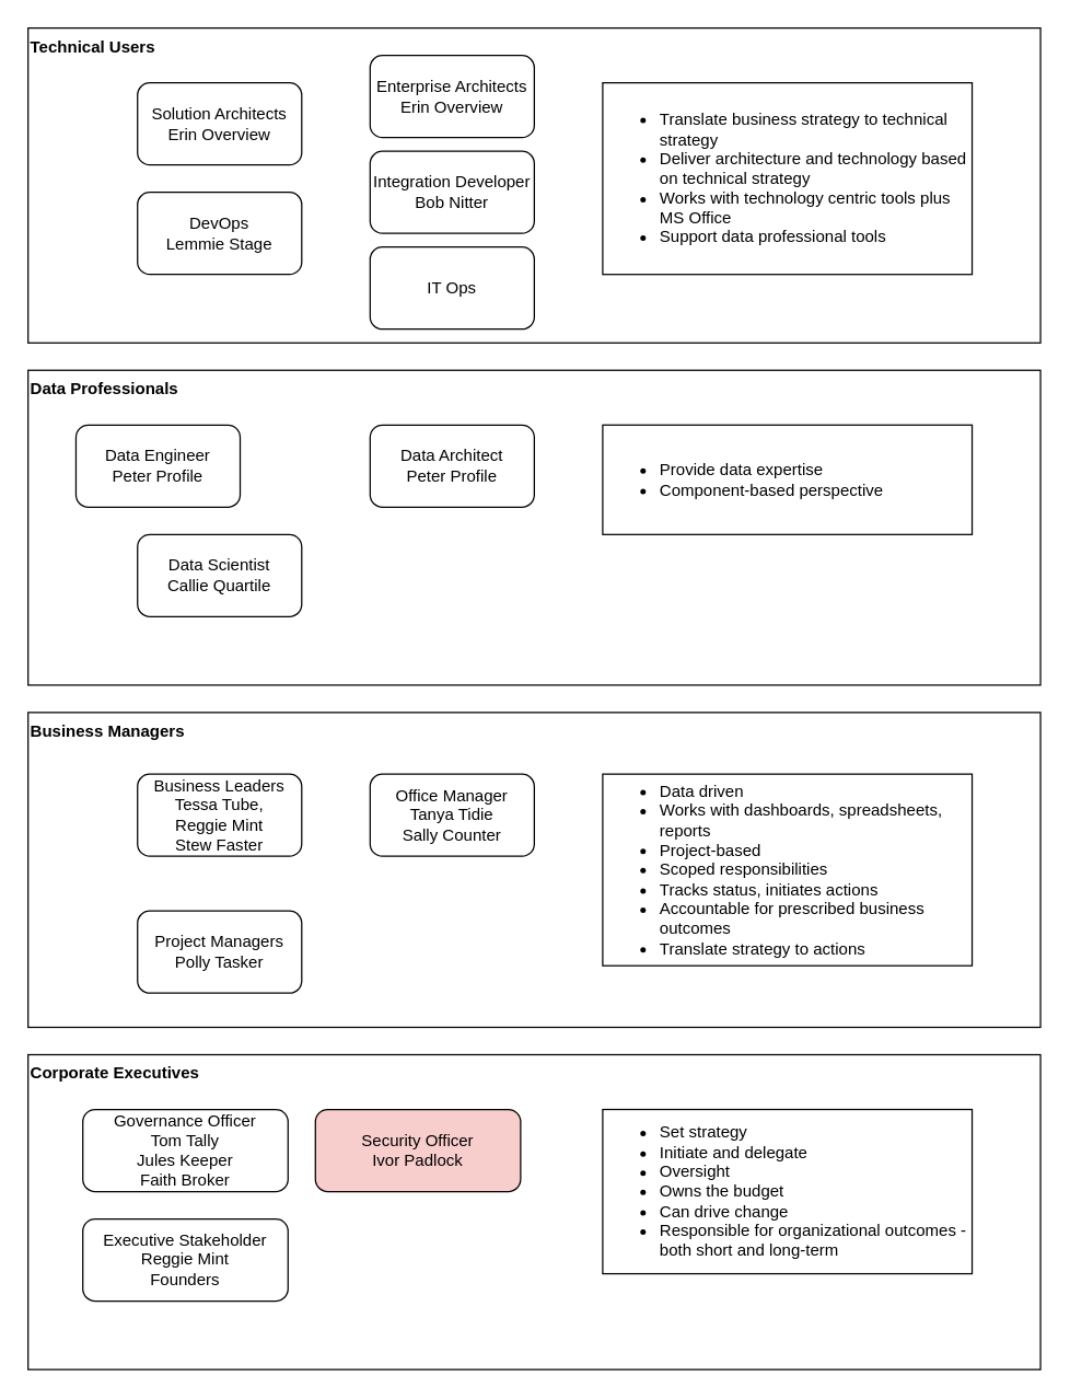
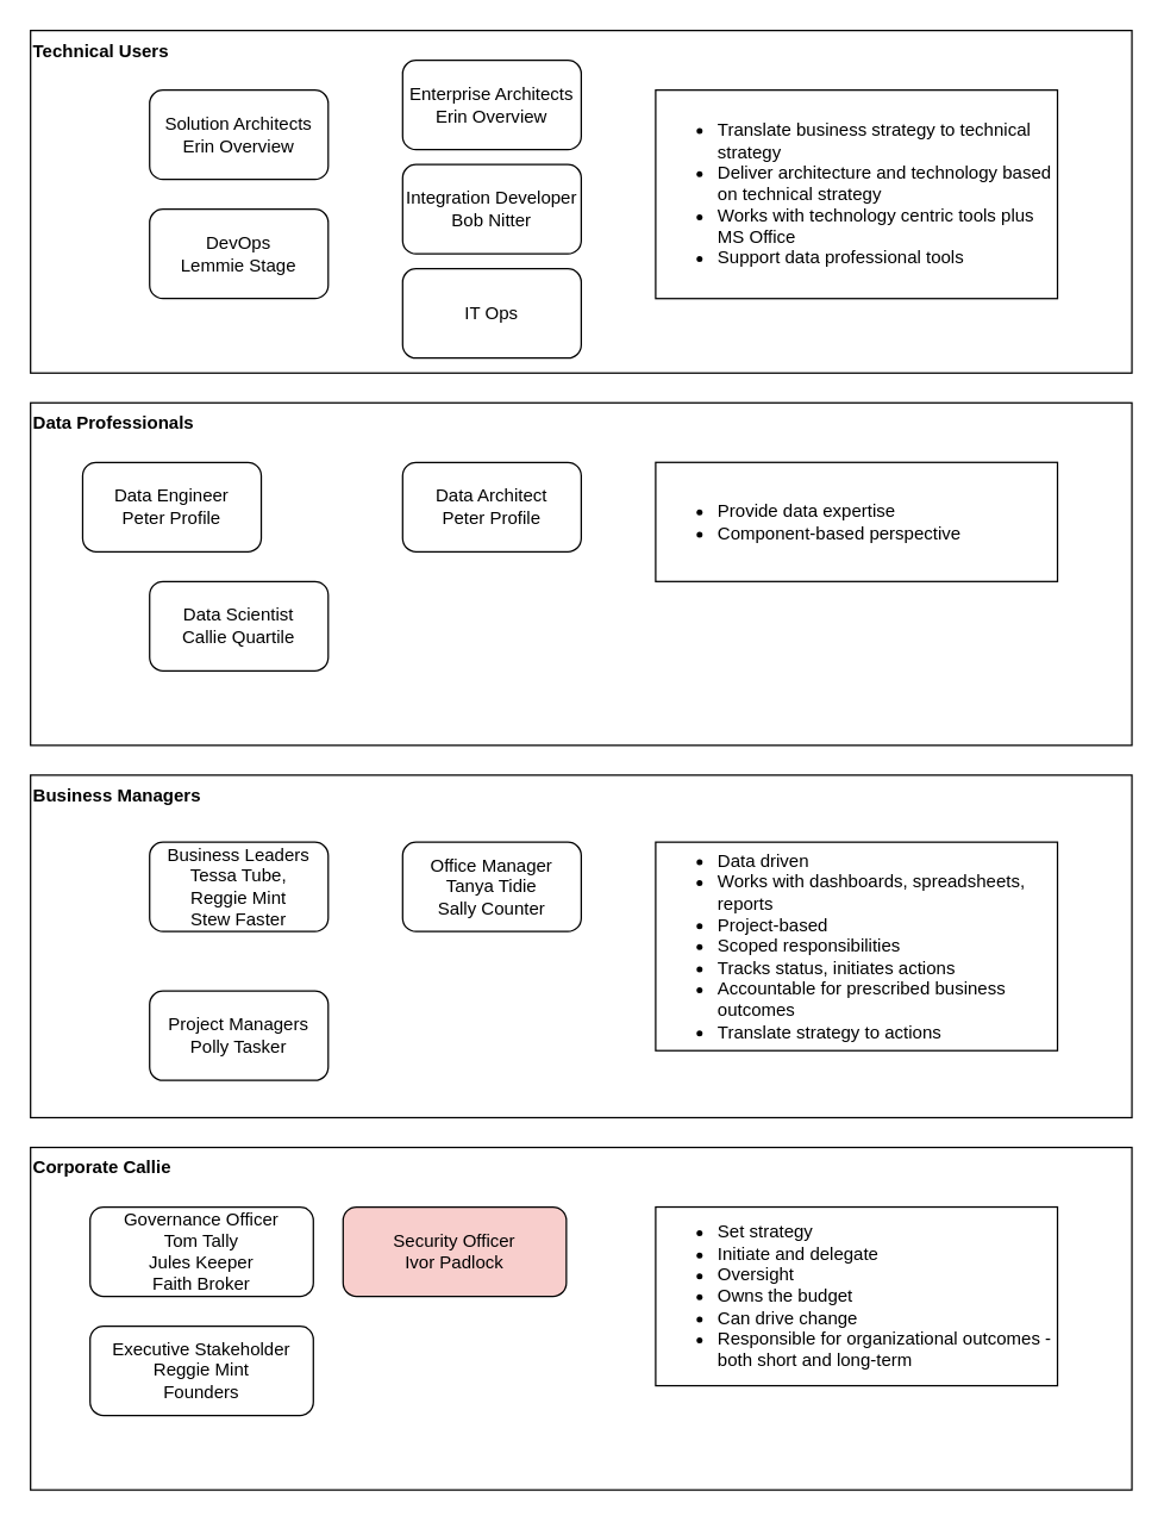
  <mxCell id="0" />
  <mxCell id="1" parent="0" />
  <mxCell id="2" value="Technical Users" style="rounded=0;whiteSpace=wrap;html=1;fontStyle=1;verticalAlign=top;align=left;" parent="1" vertex="1"><mxGeometry x="20" y="20" width="740" height="230" as="geometry" /></mxCell>
  <mxCell id="3" value="Data Professionals" style="rounded=0;whiteSpace=wrap;html=1;fontStyle=1;verticalAlign=top;align=left;" parent="1" vertex="1"><mxGeometry x="20" y="270" width="740" height="230" as="geometry" /></mxCell>
  <mxCell id="4" value="Business Managers" style="rounded=0;whiteSpace=wrap;html=1;fontStyle=1;verticalAlign=top;align=left;" parent="1" vertex="1"><mxGeometry x="20" y="520" width="740" height="230" as="geometry" /></mxCell>
- <mxCell id="5" value="Corporate Executives" style="rounded=0;whiteSpace=wrap;html=1;fontStyle=1;verticalAlign=top;align=left;" parent="1" vertex="1"><mxGeometry x="20" y="770" width="740" height="230" as="geometry" /></mxCell>
+ <mxCell id="5" value="Corporate Callie" style="rounded=0;whiteSpace=wrap;html=1;fontStyle=1;verticalAlign=top;align=left;" parent="1" vertex="1"><mxGeometry x="20" y="770" width="740" height="230" as="geometry" /></mxCell>
  <mxCell id="6" value="Solution Architects&lt;div&gt;Erin Overview&lt;/div&gt;" style="rounded=1;whiteSpace=wrap;html=1;" parent="1" vertex="1"><mxGeometry x="100" y="60" width="120" height="60" as="geometry" /></mxCell>
  <mxCell id="7" value="DevOps&lt;div&gt;Lemmie Stage&lt;/div&gt;" style="rounded=1;whiteSpace=wrap;html=1;" parent="1" vertex="1"><mxGeometry x="100" y="140" width="120" height="60" as="geometry" /></mxCell>
  <mxCell id="8" value="Enterprise Architects&lt;div&gt;Erin Overview&lt;/div&gt;" style="rounded=1;whiteSpace=wrap;html=1;" parent="1" vertex="1"><mxGeometry x="270" y="40" width="120" height="60" as="geometry" /></mxCell>
  <mxCell id="9" value="Integration Developer&lt;div&gt;Bob Nitter&lt;/div&gt;" style="rounded=1;whiteSpace=wrap;html=1;" parent="1" vertex="1"><mxGeometry x="270" y="110" width="120" height="60" as="geometry" /></mxCell>
  <mxCell id="10" value="Data Engineer&lt;div&gt;Peter Profile&lt;/div&gt;" style="rounded=1;whiteSpace=wrap;html=1;" parent="1" vertex="1"><mxGeometry x="55" y="310" width="120" height="60" as="geometry" /></mxCell>
  <mxCell id="11" value="Data Scientist&lt;div&gt;Callie Quartile&lt;/div&gt;" style="rounded=1;whiteSpace=wrap;html=1;" parent="1" vertex="1"><mxGeometry x="100" y="390" width="120" height="60" as="geometry" /></mxCell>
  <mxCell id="12" value="Project Managers&lt;div&gt;Polly Tasker&lt;/div&gt;" style="rounded=1;whiteSpace=wrap;html=1;" parent="1" vertex="1"><mxGeometry x="100" y="665" width="120" height="60" as="geometry" /></mxCell>
  <mxCell id="13" value="Business Leaders&lt;div&gt;Tessa Tube,&lt;/div&gt;&lt;div&gt;Reggie Mint&lt;/div&gt;&lt;div&gt;Stew Faster&lt;/div&gt;" style="rounded=1;whiteSpace=wrap;html=1;" parent="1" vertex="1"><mxGeometry x="100" y="565" width="120" height="60" as="geometry" /></mxCell>
  <mxCell id="14" value="Governance Officer&lt;div&gt;Tom Tally&lt;/div&gt;&lt;div&gt;Jules Keeper&lt;/div&gt;&lt;div&gt;Faith Broker&lt;/div&gt;" style="rounded=1;whiteSpace=wrap;html=1;" parent="1" vertex="1"><mxGeometry x="60" y="810" width="150" height="60" as="geometry" /></mxCell>
  <mxCell id="15" value="Executive Stakeholder&lt;div&gt;Reggie Mint&lt;/div&gt;&lt;div&gt;Founders&lt;/div&gt;" style="rounded=1;whiteSpace=wrap;html=1;" parent="1" vertex="1"><mxGeometry x="60" y="890" width="150" height="60" as="geometry" /></mxCell>
  <mxCell id="16" value="Office Manager&lt;div&gt;Tanya Tidie&lt;/div&gt;&lt;div&gt;Sally Counter&lt;/div&gt;" style="rounded=1;whiteSpace=wrap;html=1;" parent="1" vertex="1"><mxGeometry x="270" y="565" width="120" height="60" as="geometry" /></mxCell>
  <mxCell id="17" value="&lt;ul&gt;&lt;li&gt;Translate business strategy to technical strategy&lt;/li&gt;&lt;li&gt;Deliver architecture and technology based on technical strategy&lt;/li&gt;&lt;li&gt;Works with technology centric tools plus MS Office&lt;/li&gt;&lt;li&gt;Support data professional tools&lt;/li&gt;&lt;/ul&gt;" style="rounded=0;whiteSpace=wrap;html=1;align=left;" parent="1" vertex="1"><mxGeometry x="440" y="60" width="270" height="140" as="geometry" /></mxCell>
  <mxCell id="18" value="&lt;ul&gt;&lt;li&gt;&lt;span style=&quot;background-color: transparent; color: light-dark(rgb(0, 0, 0), rgb(255, 255, 255));&quot;&gt;Provide data expertise&lt;/span&gt;&lt;br&gt;&lt;/li&gt;&lt;li&gt;&lt;span style=&quot;background-color: transparent; color: light-dark(rgb(0, 0, 0), rgb(255, 255, 255));&quot;&gt;Component-based perspective&lt;/span&gt;&lt;/li&gt;&lt;/ul&gt;" style="rounded=0;whiteSpace=wrap;html=1;align=left;" parent="1" vertex="1"><mxGeometry x="440" y="310" width="270" height="80" as="geometry" /></mxCell>
  <mxCell id="19" value="&lt;ul&gt;&lt;li&gt;&lt;span style=&quot;background-color: transparent; color: light-dark(rgb(0, 0, 0), rgb(255, 255, 255));&quot;&gt;Data driven&lt;/span&gt;&lt;br&gt;&lt;/li&gt;&lt;li&gt;Works with dashboards, spreadsheets, reports&lt;/li&gt;&lt;li&gt;Project-based&lt;/li&gt;&lt;li&gt;Scoped responsibilities&lt;/li&gt;&lt;li&gt;Tracks status, initiates actions&lt;/li&gt;&lt;li&gt;Accountable for prescribed business outcomes&lt;/li&gt;&lt;li&gt;Translate strategy to actions&lt;/li&gt;&lt;/ul&gt;" style="rounded=0;whiteSpace=wrap;html=1;align=left;" parent="1" vertex="1"><mxGeometry x="440" y="565" width="270" height="140" as="geometry" /></mxCell>
  <mxCell id="20" value="&lt;ul&gt;&lt;li&gt;Set strategy&lt;/li&gt;&lt;li&gt;Initiate and delegate&lt;/li&gt;&lt;li&gt;Oversight&lt;/li&gt;&lt;li&gt;Owns the budget&lt;/li&gt;&lt;li&gt;Can drive change&lt;/li&gt;&lt;li&gt;Responsible for organizational outcomes - both short and long-term&lt;/li&gt;&lt;/ul&gt;" style="rounded=0;whiteSpace=wrap;html=1;align=left;" parent="1" vertex="1"><mxGeometry x="440" y="810" width="270" height="120" as="geometry" /></mxCell>
  <mxCell id="21" value="Data Architect&lt;div&gt;Peter Profile&lt;/div&gt;" style="rounded=1;whiteSpace=wrap;html=1;" parent="1" vertex="1"><mxGeometry x="270" y="310" width="120" height="60" as="geometry" /></mxCell>
  <mxCell id="22" value="Security Officer&lt;div&gt;Ivor Padlock&lt;/div&gt;" style="rounded=1;whiteSpace=wrap;html=1;fillColor=#f8cecc;" vertex="1" parent="1"><mxGeometry x="230" y="810" width="150" height="60" as="geometry" /></mxCell>
  <mxCell id="23" value="IT Ops" style="rounded=1;whiteSpace=wrap;html=1;" vertex="1" parent="1"><mxGeometry x="270" y="180" width="120" height="60" as="geometry" /></mxCell>
